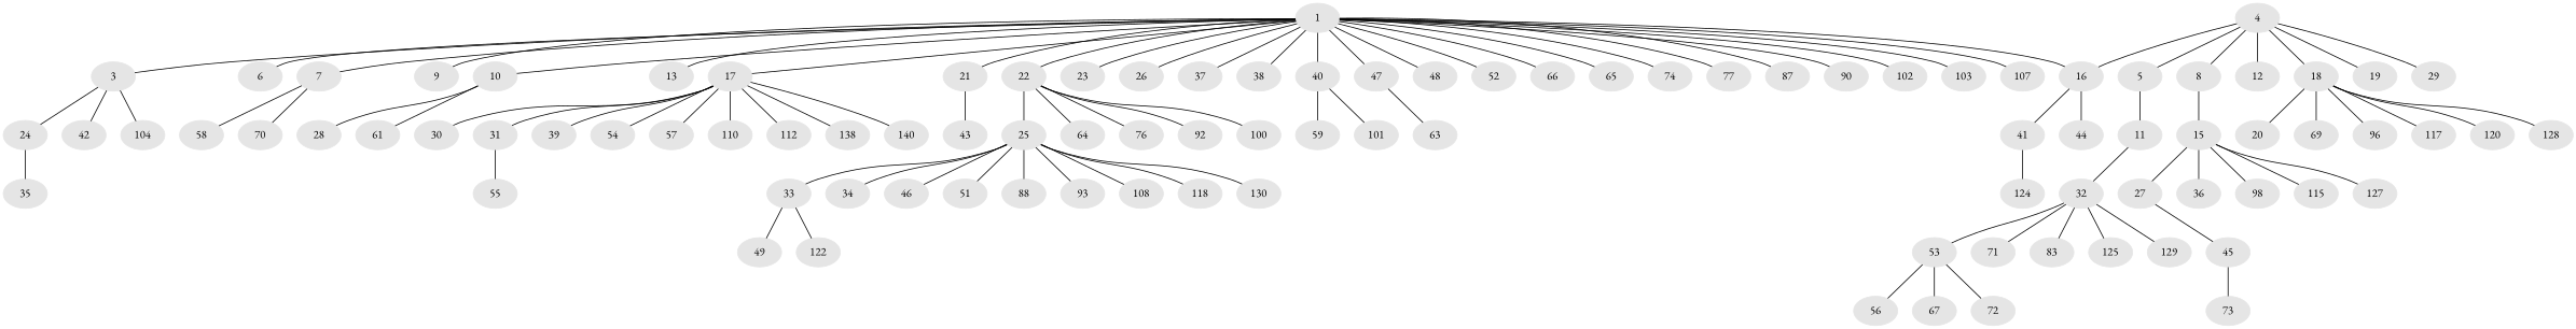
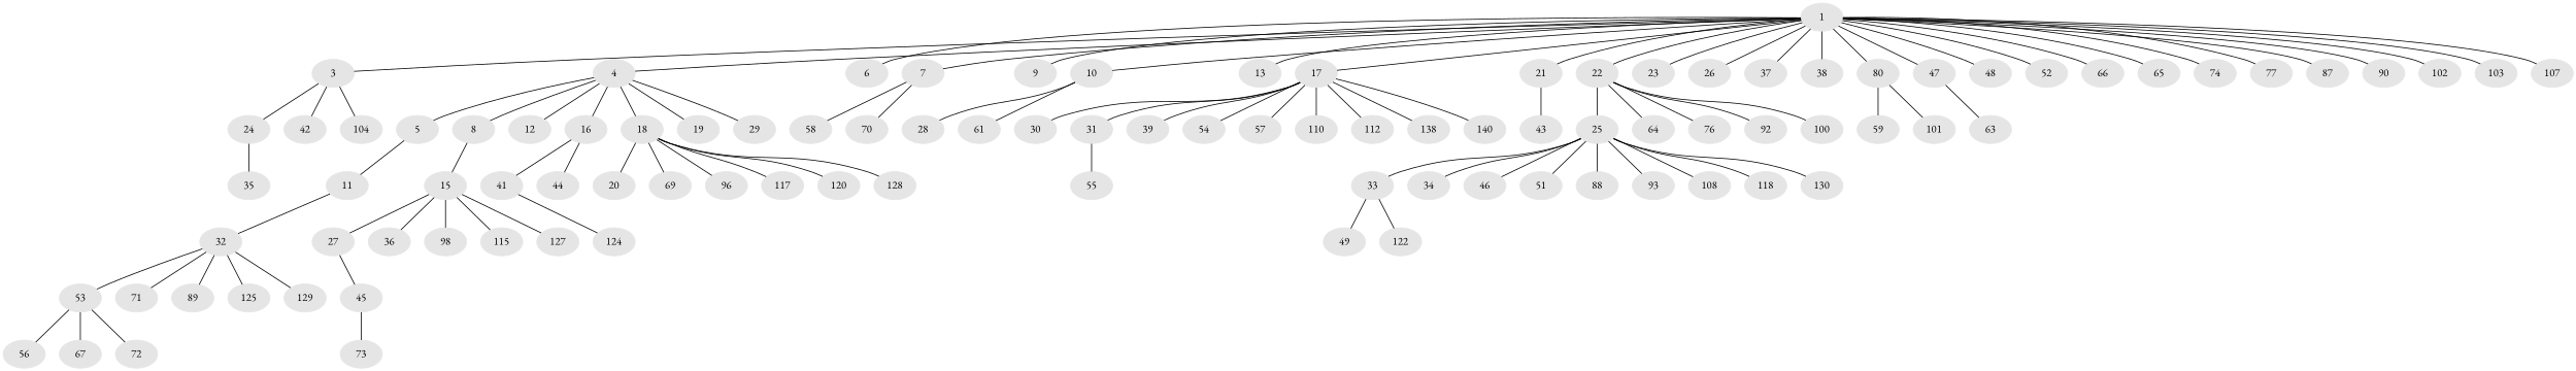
  graph {
    fontname="EB Garamond"
    node [color=gray90 fontname="EB Garamond" style=filled]
    edge [fontname="EB Garamond"]
    1 [super="+2"]
    3 [super="+60+80+78+14"]
    4 [super="+114"]
    6
    7
    9
    10
    13
    17
    21
    22
    23
    26
    37
    38
-   40
+   40 [label=80]
    47
    48 [super="+109+121"]
    52
    66
    n21 [label=65]
    74 [super="+79+81"]
    77
    87 [super="+113"]
    90
    102
    103
    107
    24 [super="+105+133+132"]
    42
    104 [super="+135"]
    5
    8
    12
    16
    18
    19 [super="+89"]
    29 [super="+65"]
    58
    70
    28
    61
    30
    31
    39
    54
    57 [super="+119+106"]
    110
    112
    138
    140
    43
    25
    64 [super="+99"]
    76 [super="+123"]
    92
    100
    59 [super="+95+75"]
    101
    63
    35
    11
    15
    41
    44
    20 [super="+136"]
    69
    96
    117
    120
    128 [super="+143"]
    32
    27
    36
    98
    115
    127
    53
    71
-   83
+   83 [label=89]
    125
    129
    45
    124
    55
    33
    34 [super="+62+137+82"]
    46
    51
    88
    93
    108
    118
    130
    49
    122
    73 [super="+91+116"]
    56 [super="+84"]
    67 [super="+85"]
    72 [super="+86+142"]
    1 -- 3
-   1 -- 16
+   1 -- 4
    1 -- 6
    1 -- 7
    1 -- 9
    1 -- 10
    1 -- 13
    1 -- 17
    1 -- 21
    1 -- 22
    1 -- 23
    1 -- 26
    1 -- 37
    1 -- 38
    1 -- 40
    1 -- 47
    1 -- 48
    1 -- 52
    1 -- 66
    1 -- n21
    1 -- 74
    1 -- 77
    1 -- 87
    1 -- 90
    1 -- 102
    1 -- 103
    1 -- 107
    3 -- 24
    3 -- 42
    3 -- 104
    4 -- 5
    4 -- 8
    4 -- 12
    4 -- 16
    4 -- 18
    4 -- 19
    4 -- 29
    7 -- 58
    7 -- 70
    10 -- 28
    10 -- 61
    17 -- 30
    17 -- 31
    17 -- 39
    17 -- 54
    17 -- 57
    17 -- 110
    17 -- 112
    17 -- 138
    17 -- 140
    21 -- 43
    22 -- 25
    22 -- 64
    22 -- 76
    22 -- 92
    22 -- 100
    40 -- 59
    40 -- 101
    47 -- 63
    24 -- 35
    5 -- 11
    8 -- 15
    16 -- 41
    16 -- 44
    18 -- 20
    18 -- 69
    18 -- 96
    18 -- 117
    18 -- 120
    18 -- 128
    31 -- 55
    25 -- 33
    25 -- 34
    25 -- 46
    25 -- 51
    25 -- 88
    25 -- 93
    25 -- 108
    25 -- 118
    25 -- 130
    11 -- 32
    15 -- 27
    15 -- 36
    15 -- 98
    15 -- 115
    15 -- 127
    41 -- 124
    32 -- 53
    32 -- 71
    32 -- 83
    32 -- 125
    32 -- 129
    27 -- 45
    53 -- 56
    53 -- 67
    53 -- 72
    45 -- 73
    33 -- 49
    33 -- 122
  }
